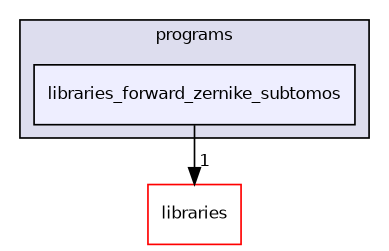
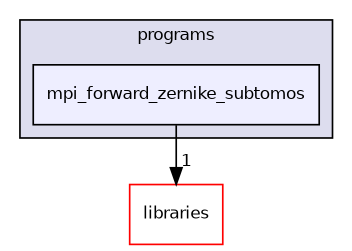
  digraph {
    compound=true
    node [fontname=Helvetica fontsize=10 shape=box style=filled]
-   n1 [fillcolor="#eeeeff" label=libraries_forward_zernike_subtomos pencolor=black]
+   n1 [fillcolor="#eeeeff" label=mpi_forward_zernike_subtomos pencolor=black]
    n2 [color=red fillcolor=white label=libraries]
    subgraph cluster_1 {
      bgcolor="#ddddee"
      fontname=Helvetica
      fontsize=10
      label=programs
      pencolor=black
      n1
    }
    n1 -> n2 [headlabel=1 labeldistance=1.5 labelfontname=Helvetica labelfontsize=10]
  }
